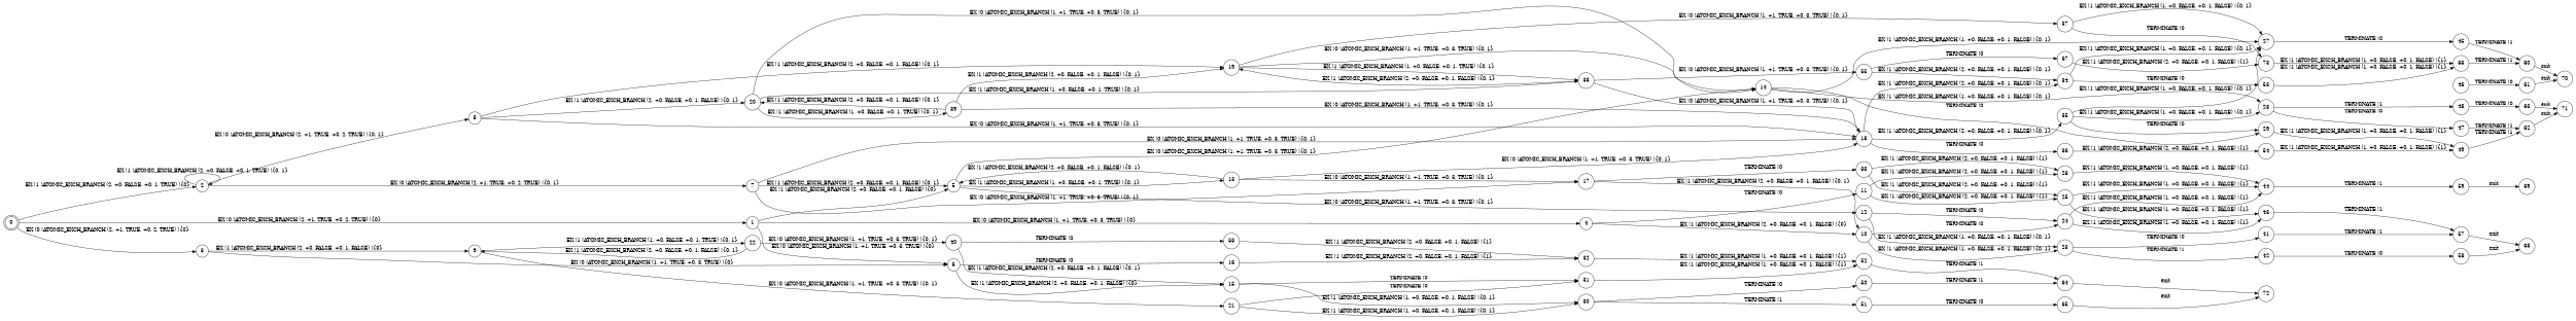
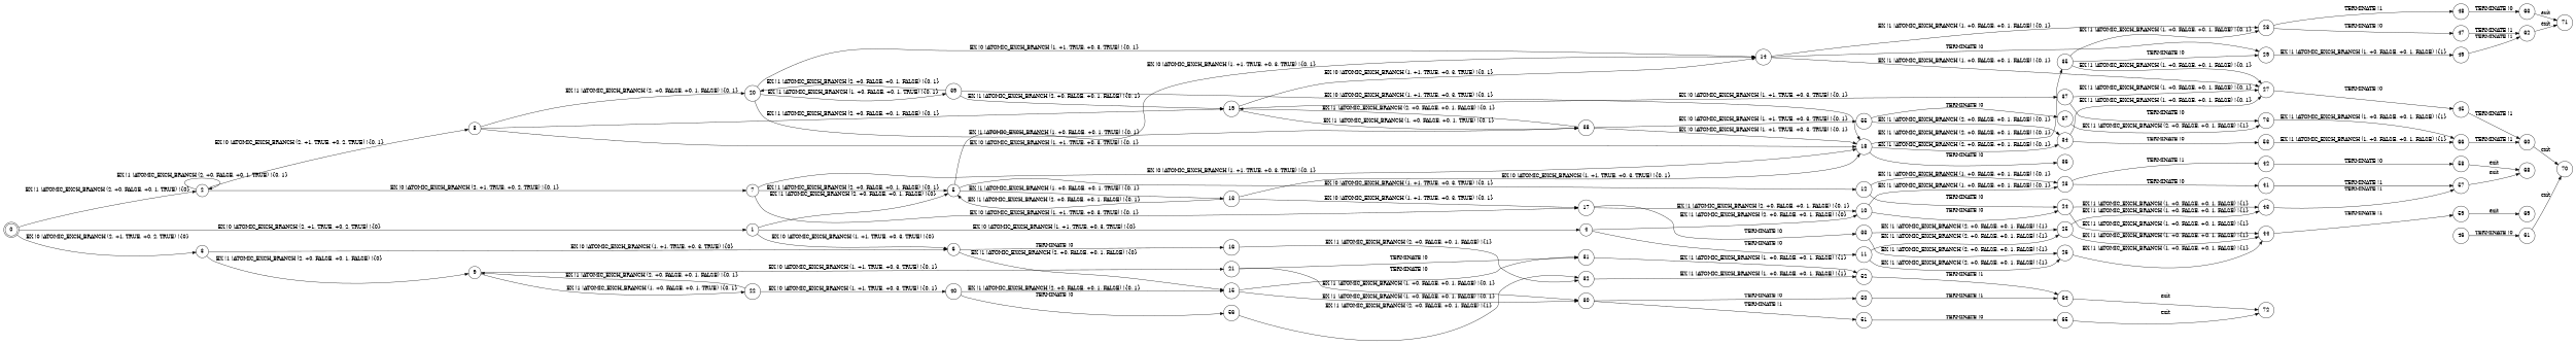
  digraph {
    rankdir=LR
    node [shape=circle]
    0 [peripheries=2]
    1
    2
    3
    4
    5
    6
    7
    8
    9
    10
    11
    12
    13
    14
    15
    16
    17
    18
    19
    20
    21
    22
    23
    24
    25
    26
    27
    28
    29
    30
    31
    32
    33
    34
    35
    36
    37
    38
    39
    40
    41
    42
    43
    44
    45
    47
    48
    49
    50
    51
    52
    53
-   54
    73
    55
    56
    57
    58
    59
    60
    46
    61
    62
    63
    64
    65
    66
    67
    68
    69
    70
    71
    72
    0 -> 1 [label="EX !0 !ATOMIC_EXCH_BRANCH (2, +1, TRUE, +0, 2, TRUE) !{0}"]
    0 -> 2 [label="EX !1 !ATOMIC_EXCH_BRANCH (2, +0, FALSE, +0, 1, TRUE) !{0}"]
    0 -> 3 [label="EX !0 !ATOMIC_EXCH_BRANCH (2, +1, TRUE, +0, 2, TRUE) !{0}"]
    1 -> 4 [label="EX !0 !ATOMIC_EXCH_BRANCH (1, +1, TRUE, +0, 3, TRUE) !{0}"]
    1 -> 5 [label="EX !1 !ATOMIC_EXCH_BRANCH (2, +0, FALSE, +0, 1, FALSE) !{0}"]
    1 -> 6 [label="EX !0 !ATOMIC_EXCH_BRANCH (1, +1, TRUE, +0, 3, TRUE) !{0}"]
    2 -> 2 [label="EX !1 !ATOMIC_EXCH_BRANCH (2, +0, FALSE, +0, 1, TRUE) !{0, 1}"]
    2 -> 7 [label="EX !0 !ATOMIC_EXCH_BRANCH (2, +1, TRUE, +0, 2, TRUE) !{0, 1}"]
    2 -> 8 [label="EX !0 !ATOMIC_EXCH_BRANCH (2, +1, TRUE, +0, 2, TRUE) !{0, 1}"]
    3 -> 6 [label="EX !0 !ATOMIC_EXCH_BRANCH (1, +1, TRUE, +0, 3, TRUE) !{0}"]
    3 -> 9 [label="EX !1 !ATOMIC_EXCH_BRANCH (2, +0, FALSE, +0, 1, FALSE) !{0}"]
    4 -> 10 [label="EX !1 !ATOMIC_EXCH_BRANCH (2, +0, FALSE, +0, 1, FALSE) !{0}"]
    4 -> 11 [label="TERMINATE !0"]
    5 -> 12 [label="EX !0 !ATOMIC_EXCH_BRANCH (1, +1, TRUE, +0, 3, TRUE) !{0, 1}"]
    5 -> 13 [label="EX !1 !ATOMIC_EXCH_BRANCH (1, +0, FALSE, +0, 1, TRUE) !{0, 1}"]
    5 -> 14 [label="EX !0 !ATOMIC_EXCH_BRANCH (1, +1, TRUE, +0, 3, TRUE) !{0, 1}"]
    6 -> 15 [label="EX !1 !ATOMIC_EXCH_BRANCH (2, +0, FALSE, +0, 1, FALSE) !{0}"]
    6 -> 16 [label="TERMINATE !0"]
    7 -> 5 [label="EX !1 !ATOMIC_EXCH_BRANCH (2, +0, FALSE, +0, 1, FALSE) !{0, 1}"]
    7 -> 17 [label="EX !0 !ATOMIC_EXCH_BRANCH (1, +1, TRUE, +0, 3, TRUE) !{0, 1}"]
    7 -> 18 [label="EX !0 !ATOMIC_EXCH_BRANCH (1, +1, TRUE, +0, 3, TRUE) !{0, 1}"]
    8 -> 18 [label="EX !0 !ATOMIC_EXCH_BRANCH (1, +1, TRUE, +0, 3, TRUE) !{0, 1}"]
    8 -> 19 [label="EX !1 !ATOMIC_EXCH_BRANCH (2, +0, FALSE, +0, 1, FALSE) !{0, 1}"]
    8 -> 20 [label="EX !1 !ATOMIC_EXCH_BRANCH (2, +0, FALSE, +0, 1, FALSE) !{0, 1}"]
    9 -> 21 [label="EX !0 !ATOMIC_EXCH_BRANCH (1, +1, TRUE, +0, 3, TRUE) !{0, 1}"]
    9 -> 22 [label="EX !1 !ATOMIC_EXCH_BRANCH (1, +0, FALSE, +0, 1, TRUE) !{0, 1}"]
    10 -> 23 [label="EX !1 !ATOMIC_EXCH_BRANCH (1, +0, FALSE, +0, 1, FALSE) !{0, 1}"]
    10 -> 24 [label="TERMINATE !0"]
    11 -> 25 [label="EX !1 !ATOMIC_EXCH_BRANCH (2, +0, FALSE, +0, 1, FALSE) !{1}"]
    11 -> 26 [label="EX !1 !ATOMIC_EXCH_BRANCH (2, +0, FALSE, +0, 1, FALSE) !{1}"]
    12 -> 23 [label="EX !1 !ATOMIC_EXCH_BRANCH (1, +0, FALSE, +0, 1, FALSE) !{0, 1}"]
    12 -> 24 [label="TERMINATE !0"]
    13 -> 5 [label="EX !1 !ATOMIC_EXCH_BRANCH (2, +0, FALSE, +0, 1, FALSE) !{0, 1}"]
    13 -> 17 [label="EX !0 !ATOMIC_EXCH_BRANCH (1, +1, TRUE, +0, 3, TRUE) !{0, 1}"]
    13 -> 18 [label="EX !0 !ATOMIC_EXCH_BRANCH (1, +1, TRUE, +0, 3, TRUE) !{0, 1}"]
    14 -> 27 [label="EX !1 !ATOMIC_EXCH_BRANCH (1, +0, FALSE, +0, 1, FALSE) !{0, 1}"]
    14 -> 28 [label="EX !1 !ATOMIC_EXCH_BRANCH (1, +0, FALSE, +0, 1, FALSE) !{0, 1}"]
    14 -> 29 [label="TERMINATE !0"]
    15 -> 30 [label="EX !1 !ATOMIC_EXCH_BRANCH (1, +0, FALSE, +0, 1, FALSE) !{0, 1}"]
    15 -> 31 [label="TERMINATE !0"]
    16 -> 32 [label="EX !1 !ATOMIC_EXCH_BRANCH (2, +0, FALSE, +0, 1, FALSE) !{1}"]
    17 -> 10 [label="EX !1 !ATOMIC_EXCH_BRANCH (2, +0, FALSE, +0, 1, FALSE) !{0, 1}"]
    17 -> 33 [label="TERMINATE !0"]
    18 -> 34 [label="EX !1 !ATOMIC_EXCH_BRANCH (2, +0, FALSE, +0, 1, FALSE) !{0, 1}"]
    18 -> 35 [label="EX !1 !ATOMIC_EXCH_BRANCH (2, +0, FALSE, +0, 1, FALSE) !{0, 1}"]
    18 -> 36 [label="TERMINATE !0"]
    19 -> 14 [label="EX !0 !ATOMIC_EXCH_BRANCH (1, +1, TRUE, +0, 3, TRUE) !{0, 1}"]
    19 -> 37 [label="EX !0 !ATOMIC_EXCH_BRANCH (1, +1, TRUE, +0, 3, TRUE) !{0, 1}"]
    19 -> 38 [label="EX !1 !ATOMIC_EXCH_BRANCH (1, +0, FALSE, +0, 1, TRUE) !{0, 1}"]
    20 -> 14 [label="EX !0 !ATOMIC_EXCH_BRANCH (1, +1, TRUE, +0, 3, TRUE) !{0, 1}"]
    20 -> 38 [label="EX !1 !ATOMIC_EXCH_BRANCH (1, +0, FALSE, +0, 1, TRUE) !{0, 1}"]
    20 -> 39 [label="EX !1 !ATOMIC_EXCH_BRANCH (1, +0, FALSE, +0, 1, TRUE) !{0, 1}"]
    21 -> 30 [label="EX !1 !ATOMIC_EXCH_BRANCH (1, +0, FALSE, +0, 1, FALSE) !{0, 1}"]
    21 -> 31 [label="TERMINATE !0"]
    22 -> 9 [label="EX !1 !ATOMIC_EXCH_BRANCH (2, +0, FALSE, +0, 1, FALSE) !{0, 1}"]
    22 -> 40 [label="EX !0 !ATOMIC_EXCH_BRANCH (1, +1, TRUE, +0, 3, TRUE) !{0, 1}"]
    23 -> 41 [label="TERMINATE !0"]
    23 -> 42 [label="TERMINATE !1"]
    24 -> 43 [label="EX !1 !ATOMIC_EXCH_BRANCH (1, +0, FALSE, +0, 1, FALSE) !{1}"]
    24 -> 44 [label="EX !1 !ATOMIC_EXCH_BRANCH (1, +0, FALSE, +0, 1, FALSE) !{1}"]
    25 -> 43 [label="EX !1 !ATOMIC_EXCH_BRANCH (1, +0, FALSE, +0, 1, FALSE) !{1}"]
    25 -> 44 [label="EX !1 !ATOMIC_EXCH_BRANCH (1, +0, FALSE, +0, 1, FALSE) !{1}"]
    26 -> 44 [label="EX !1 !ATOMIC_EXCH_BRANCH (1, +0, FALSE, +0, 1, FALSE) !{1}"]
    27 -> 45 [label="TERMINATE !0"]
    28 -> 47 [label="TERMINATE !0"]
    28 -> 48 [label="TERMINATE !1"]
    29 -> 49 [label="EX !1 !ATOMIC_EXCH_BRANCH (1, +0, FALSE, +0, 1, FALSE) !{1}"]
    30 -> 50 [label="TERMINATE !0"]
    30 -> 51 [label="TERMINATE !1"]
    31 -> 52 [label="EX !1 !ATOMIC_EXCH_BRANCH (1, +0, FALSE, +0, 1, FALSE) !{1}"]
    32 -> 52 [label="EX !1 !ATOMIC_EXCH_BRANCH (1, +0, FALSE, +0, 1, FALSE) !{1}"]
    33 -> 25 [label="EX !1 !ATOMIC_EXCH_BRANCH (2, +0, FALSE, +0, 1, FALSE) !{1}"]
    33 -> 26 [label="EX !1 !ATOMIC_EXCH_BRANCH (2, +0, FALSE, +0, 1, FALSE) !{1}"]
    34 -> 27 [label="EX !1 !ATOMIC_EXCH_BRANCH (1, +0, FALSE, +0, 1, FALSE) !{0, 1}"]
    34 -> 53 [label="TERMINATE !0"]
    35 -> 27 [label="EX !1 !ATOMIC_EXCH_BRANCH (1, +0, FALSE, +0, 1, FALSE) !{0, 1}"]
    35 -> 28 [label="EX !1 !ATOMIC_EXCH_BRANCH (1, +0, FALSE, +0, 1, FALSE) !{0, 1}"]
    35 -> 29 [label="TERMINATE !0"]
-   36 -> 54 [label="EX !1 !ATOMIC_EXCH_BRANCH (2, +0, FALSE, +0, 1, FALSE) !{1}"]
    37 -> 27 [label="EX !1 !ATOMIC_EXCH_BRANCH (1, +0, FALSE, +0, 1, FALSE) !{0, 1}"]
    37 -> 73 [label="TERMINATE !0"]
    38 -> 18 [label="EX !0 !ATOMIC_EXCH_BRANCH (1, +1, TRUE, +0, 3, TRUE) !{0, 1}"]
    38 -> 19 [label="EX !1 !ATOMIC_EXCH_BRANCH (2, +0, FALSE, +0, 1, FALSE) !{0, 1}"]
    38 -> 55 [label="EX !0 !ATOMIC_EXCH_BRANCH (1, +1, TRUE, +0, 3, TRUE) !{0, 1}"]
    39 -> 18 [label="EX !0 !ATOMIC_EXCH_BRANCH (1, +1, TRUE, +0, 3, TRUE) !{0, 1}"]
    39 -> 19 [label="EX !1 !ATOMIC_EXCH_BRANCH (2, +0, FALSE, +0, 1, FALSE) !{0, 1}"]
    39 -> 20 [label="EX !1 !ATOMIC_EXCH_BRANCH (2, +0, FALSE, +0, 1, FALSE) !{0, 1}"]
    40 -> 15 [label="EX !1 !ATOMIC_EXCH_BRANCH (2, +0, FALSE, +0, 1, FALSE) !{0, 1}"]
    40 -> 56 [label="TERMINATE !0"]
    41 -> 57 [label="TERMINATE !1"]
    42 -> 58 [label="TERMINATE !0"]
    43 -> 57 [label="TERMINATE !1"]
    44 -> 59 [label="TERMINATE !1"]
    45 -> 60 [label="TERMINATE !1"]
    47 -> 62 [label="TERMINATE !1"]
    48 -> 63 [label="TERMINATE !0"]
    49 -> 62 [label="TERMINATE !1"]
    50 -> 64 [label="TERMINATE !1"]
    51 -> 65 [label="TERMINATE !0"]
    52 -> 64 [label="TERMINATE !1"]
    53 -> 66 [label="EX !1 !ATOMIC_EXCH_BRANCH (1, +0, FALSE, +0, 1, FALSE) !{1}"]
-   54 -> 49 [label="EX !1 !ATOMIC_EXCH_BRANCH (1, +0, FALSE, +0, 1, FALSE) !{1}"]
    73 -> 66 [label="EX !1 !ATOMIC_EXCH_BRANCH (1, +0, FALSE, +0, 1, FALSE) !{1}"]
    55 -> 34 [label="EX !1 !ATOMIC_EXCH_BRANCH (2, +0, FALSE, +0, 1, FALSE) !{0, 1}"]
    55 -> 67 [label="TERMINATE !0"]
    56 -> 32 [label="EX !1 !ATOMIC_EXCH_BRANCH (2, +0, FALSE, +0, 1, FALSE) !{1}"]
    57 -> 68 [label=exit]
    58 -> 68 [label=exit]
    59 -> 69 [label=exit]
    60 -> 70 [label=exit]
    46 -> 61 [label="TERMINATE !0"]
    61 -> 70 [label=exit]
    62 -> 71 [label=exit]
    63 -> 71 [label=exit]
    64 -> 72 [label=exit]
    65 -> 72 [label=exit]
    66 -> 60 [label="TERMINATE !1"]
    67 -> 73 [label="EX !1 !ATOMIC_EXCH_BRANCH (2, +0, FALSE, +0, 1, FALSE) !{1}"]
  }
